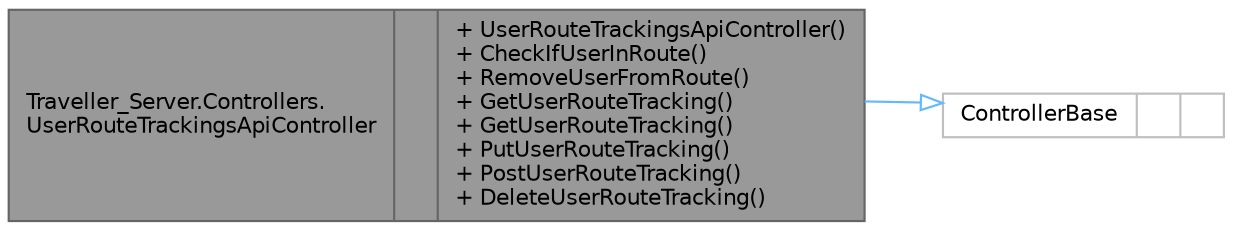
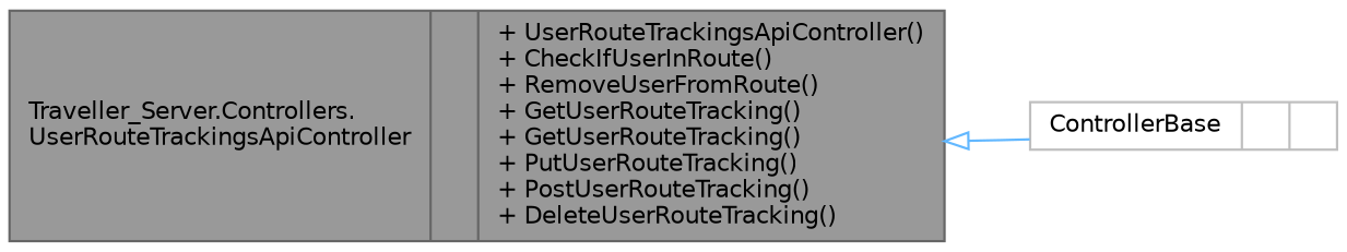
  digraph {
    rankdir=LR
    node [fontname=Helvetica fontsize=10 shape=record style=filled]
    n1 [color=gray40 fillcolor=grey60 fontcolor=black height=0.2 label="{Traveller_Server.Controllers.\lUserRouteTrackingsApiController\n||+ UserRouteTrackingsApiController()\l+ CheckIfUserInRoute()\l+ RemoveUserFromRoute()\l+ GetUserRouteTracking()\l+ GetUserRouteTracking()\l+ PutUserRouteTracking()\l+ PostUserRouteTracking()\l+ DeleteUserRouteTracking()\l}" width=0.4]
    n2 [color=grey75 fillcolor=white height=0.2 label="{ControllerBase\n||}" width=0.4]
-   n2 -> n1 [arrowtail=onormal color=steelblue1 dir=back fontname=Helvetica fontsize=10 labelfontname=Helvetica labelfontsize=10 style=solid]
+   n1 -> n2 [arrowtail=onormal color=steelblue1 dir=back fontname=Helvetica fontsize=10 labelfontname=Helvetica labelfontsize=10 style=solid]
  }
